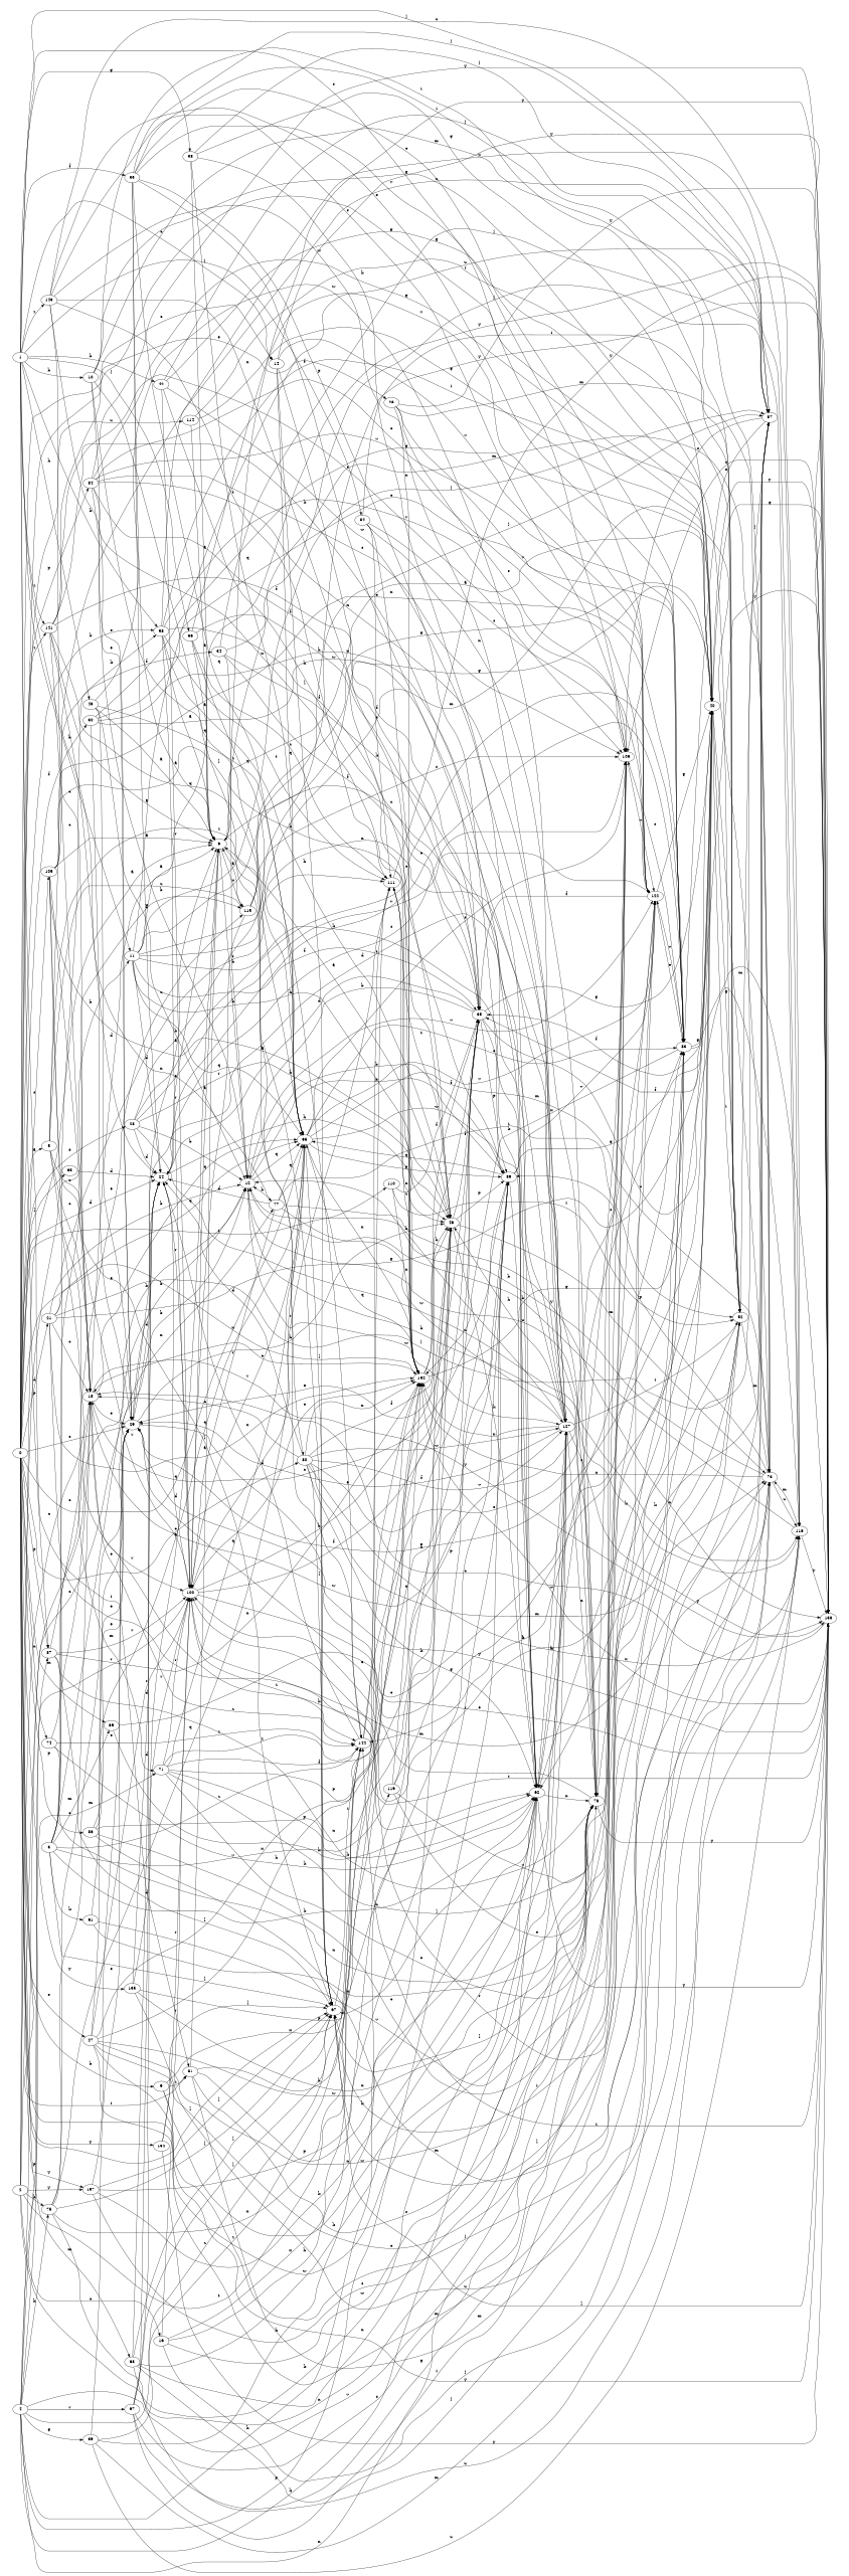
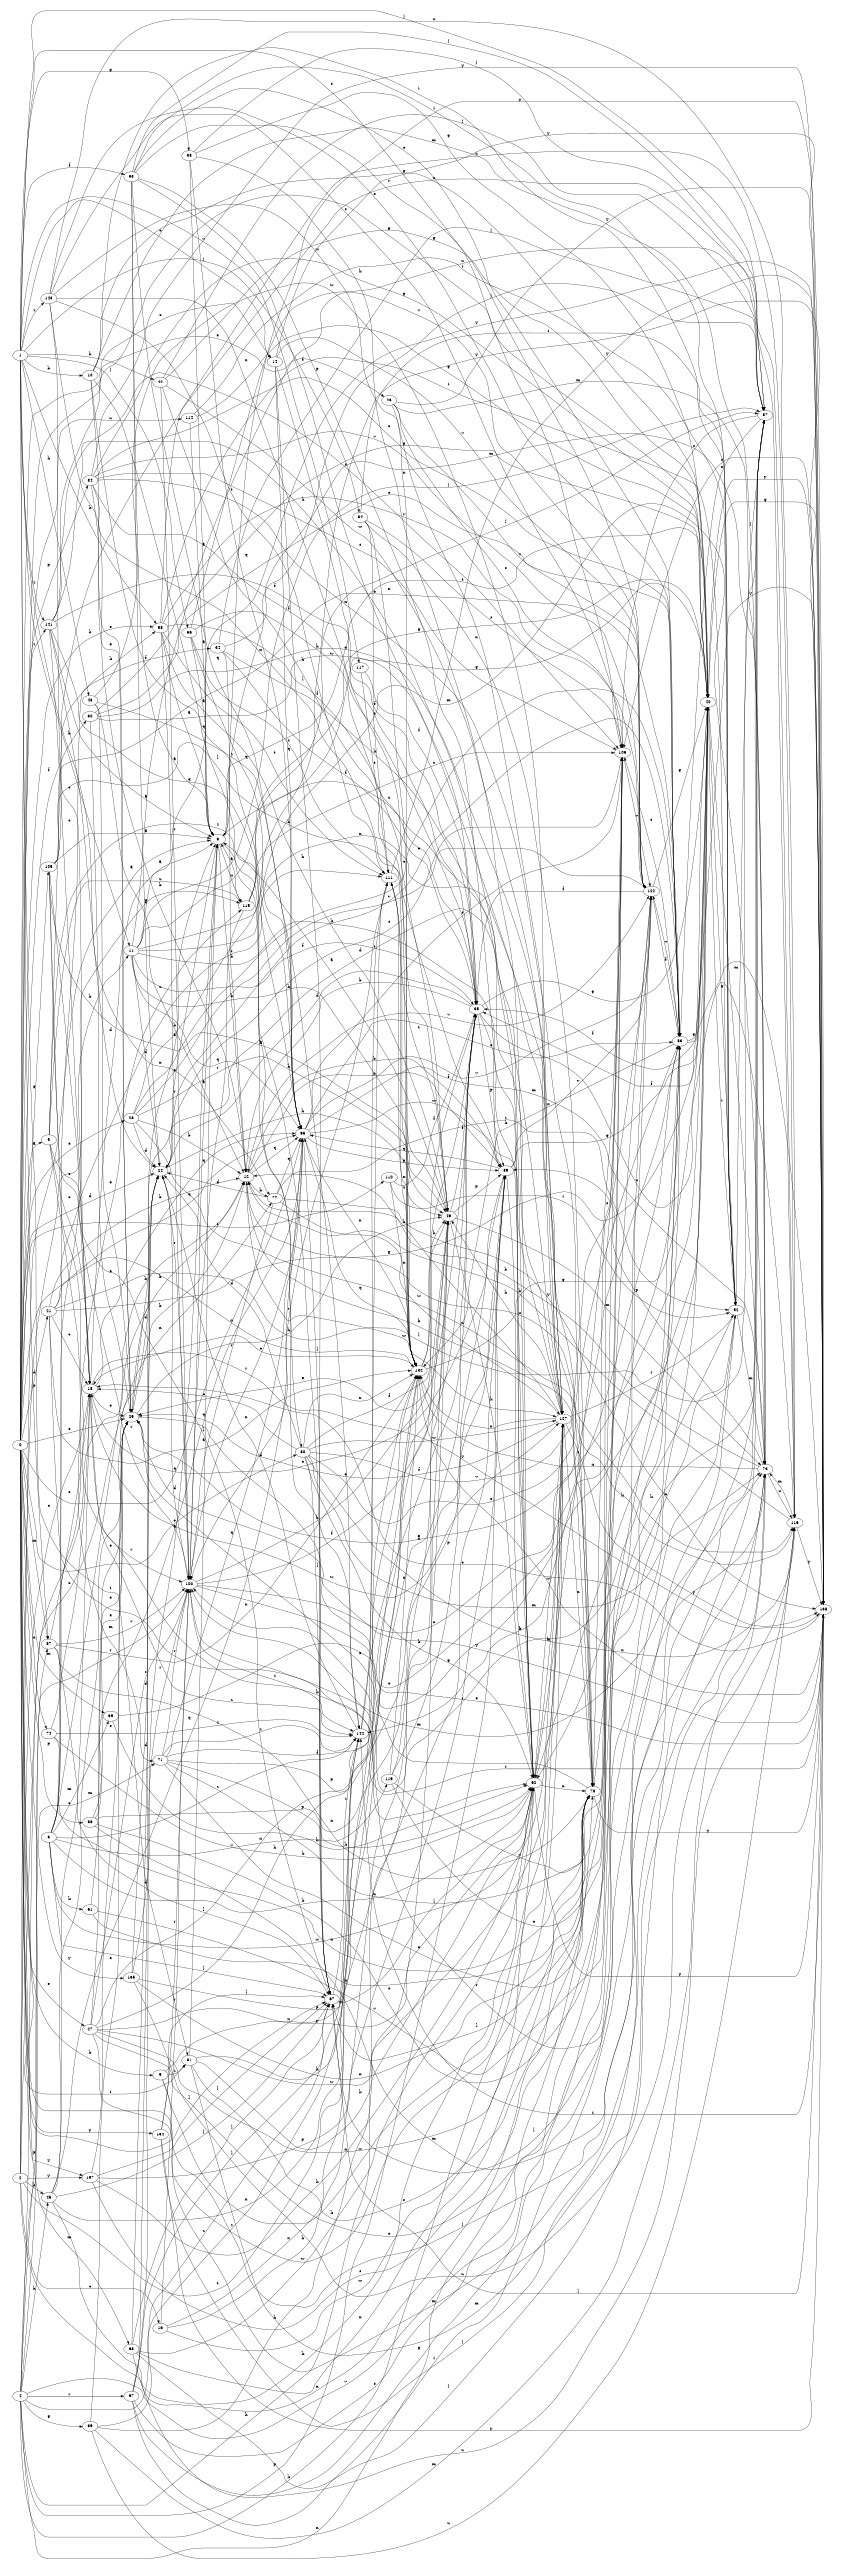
  strict digraph {
    rankdir=LR
    0
    5
    9
    14
    21
    24
    26
    27
    28
    29
    30
    51
    58
-   65
    67
    68
    69
    74
    80
    84
    86
    87
    95
    105
    110
    114
    127
    132
    134
    135
    137
    141
    18
    115
    144
    71
    100
    34
    57
    122
    138
    35
    111
    12
    40
    73
    106
    46
    83
    78
    116
    6
    62
    52
    89
    1
    10
    11
    33
    38
    42
    43
    54
    56
    77
+   117
    143
    2
    16
-   45 [label=75]
+   45
    3
    61
    119
    4
    39
    97
    0 -> 5 [label=a]
    0 -> 9 [label=b]
    0 -> 14 [label=c]
    0 -> 21 [label=d]
    0 -> 24 [label=d]
    0 -> 26 [label=e]
    0 -> 27 [label=e]
    0 -> 28 [label=e]
    0 -> 29 [label=e]
    0 -> 30 [label=f]
    0 -> 51 [label=i]
    0 -> 58 [label=k]
-   0 -> 65 [label=l]
    0 -> 67 [label=l]
    0 -> 68 [label=m]
    0 -> 69 [label=m]
    0 -> 74 [label=n]
    0 -> 80 [label=o]
    0 -> 84 [label=p]
    0 -> 86 [label=p]
-   0 -> 87 [label=p]
+   0 -> 87 [label=m]
    0 -> 95 [label=q]
-   0 -> 105 [label=s]
+   0 -> 105 [label=g]
    0 -> 110 [label=t]
    0 -> 114 [label=u]
    0 -> 127 [label=w]
    0 -> 132 [label=x]
    0 -> 134 [label=y]
    0 -> 135 [label=y]
    0 -> 137 [label=y]
    0 -> 141 [label=z]
    5 -> 18 [label=c]
    5 -> 115 [label=u]
    5 -> 144 [label=z]
    5 -> 71 [label=m]
    5 -> 100 [label=r]
    5 -> 34 [label=f]
    9 -> 51 [label=i]
    9 -> 127 [label=w]
    9 -> 132 [label=x]
    9 -> 57 [label=j]
    14 -> 67 [label=l]
    14 -> 95 [label=q]
    14 -> 122 [label=v]
    14 -> 138 [label=y]
    14 -> 35 [label=f]
    21 -> 95 [label=q]
    21 -> 132 [label=x]
    21 -> 18 [label=c]
    21 -> 57 [label=j]
    21 -> 111 [label=t]
    21 -> 12 [label=b]
    21 -> 40 [label=g]
    21 -> 73 [label=m]
    24 -> 100 [label=r]
    24 -> 106 [label=s]
    24 -> 46 [label=h]
    24 -> 83 [label=o]
    26 -> 132 [label=x]
    26 -> 122 [label=v]
    26 -> 138 [label=y]
    26 -> 73 [label=m]
    26 -> 106 [label=s]
    27 -> 29 [label=e]
    27 -> 127 [label=w]
    27 -> 132 [label=x]
    27 -> 100 [label=r]
-   27 -> 138 [label=y]
+   27 -> 62 [label=y]
    27 -> 73 [label=m]
    27 -> 46 [label=h]
    27 -> 83 [label=o]
    27 -> 78 [label=n]
    28 -> 24 [label=d]
    28 -> 122 [label=v]
    28 -> 138 [label=y]
    28 -> 12 [label=b]
    28 -> 46 [label=h]
    28 -> 83 [label=o]
    28 -> 116 [label=u]
    29 -> 24 [label=d]
    29 -> 138 [label=y]
    29 -> 46 [label=h]
    29 -> 6 [label=a]
    30 -> 29 [label=e]
    30 -> 127 [label=w]
    30 -> 40 [label=g]
    30 -> 83 [label=o]
    30 -> 78 [label=n]
    51 -> 73 [label=m]
    51 -> 106 [label=s]
    51 -> 46 [label=h]
    51 -> 6 [label=a]
    51 -> 62 [label=k]
    58 -> 100 [label=r]
    58 -> 122 [label=v]
    58 -> 35 [label=f]
    58 -> 111 [label=t]
    58 -> 46 [label=h]
    58 -> 116 [label=u]
    58 -> 6 [label=a]
    58 -> 52 [label=i]
-   65 -> 24 [label=d]
    67 -> 144 [label=z]
-   67 -> 52 [label=i]
    68 -> 24 [label=d]
    68 -> 67 [label=l]
    68 -> 57 [label=j]
    68 -> 78 [label=n]
    68 -> 116 [label=u]
    68 -> 62 [label=k]
    69 -> 83 [label=o]
    69 -> 62 [label=k]
    74 -> 18 [label=c]
    74 -> 144 [label=z]
    74 -> 78 [label=n]
    74 -> 62 [label=k]
    80 -> 24 [label=d]
    80 -> 67 [label=l]
    80 -> 127 [label=w]
    80 -> 132 [label=x]
    80 -> 18 [label=c]
    80 -> 122 [label=v]
    80 -> 35 [label=f]
    80 -> 73 [label=m]
    80 -> 83 [label=o]
    80 -> 116 [label=u]
    80 -> 62 [label=k]
    84 -> 29 [label=e]
    84 -> 132 [label=x]
    84 -> 122 [label=v]
    84 -> 138 [label=y]
    84 -> 35 [label=f]
    84 -> 40 [label=g]
    84 -> 106 [label=s]
    84 -> 83 [label=o]
    84 -> 78 [label=n]
    86 -> 29 [label=e]
    86 -> 95 [label=q]
    86 -> 73 [label=m]
    86 -> 83 [label=o]
    86 -> 89 [label=p]
    87 -> 67 [label=l]
    87 -> 132 [label=x]
    87 -> 18 [label=c]
    87 -> 100 [label=r]
    87 -> 78 [label=n]
    95 -> 67 [label=l]
    95 -> 127 [label=w]
    95 -> 132 [label=x]
    95 -> 100 [label=r]
    95 -> 122 [label=v]
    95 -> 73 [label=m]
    95 -> 106 [label=s]
    95 -> 83 [label=o]
    95 -> 89 [label=p]
    105 -> 67 [label=l]
    105 -> 18 [label=c]
    105 -> 100 [label=r]
    105 -> 46 [label=h]
    105 -> 83 [label=o]
    105 -> 116 [label=u]
    105 -> 6 [label=a]
    105 -> 89 [label=b]
    110 -> 132 [label=x]
    110 -> 35 [label=f]
    110 -> 52 [label=i]
    114 -> 40 [label=g]
    114 -> 6 [label=a]
    114 -> 52 [label=i]
    127 -> 24 [label=d]
    127 -> 29 [label=e]
    127 -> 132 [label=x]
    127 -> 138 [label=y]
    127 -> 12 [label=b]
    127 -> 46 [label=h]
    127 -> 78 [label=n]
    127 -> 62 [label=k]
    127 -> 52 [label=i]
    132 -> 95 [label=q]
    132 -> 18 [label=c]
    132 -> 35 [label=f]
    132 -> 111 [label=t]
    132 -> 40 [label=g]
    132 -> 46 [label=h]
    134 -> 67 [label=l]
    134 -> 100 [label=r]
-   16 -> 57 [label=j]
+   134 -> 57 [label=j]
    134 -> 138 [label=y]
    135 -> 24 [label=d]
    135 -> 100 [label=r]
    135 -> 78 [label=n]
    135 -> 116 [label=u]
    135 -> 89 [label=p]
    137 -> 29 [label=e]
    137 -> 67 [label=l]
    137 -> 106 [label=s]
    137 -> 62 [label=k]
    137 -> 89 [label=p]
    141 -> 24 [label=d]
    141 -> 95 [label=q]
    141 -> 18 [label=c]
    141 -> 35 [label=f]
    141 -> 40 [label=g]
    141 -> 106 [label=s]
    141 -> 6 [label=a]
    141 -> 62 [label=k]
    18 -> 29 [label=e]
    18 -> 95 [label=q]
    18 -> 127 [label=w]
    18 -> 144 [label=z]
    18 -> 138 [label=y]
    18 -> 6 [label=a]
    18 -> 62 [label=k]
    115 -> 100 [label=r]
    115 -> 57 [label=j]
    115 -> 40 [label=g]
    115 -> 106 [label=s]
    115 -> 6 [label=a]
    144 -> 24 [label=d]
    144 -> 35 [label=f]
    144 -> 111 [label=t]
    71 -> 95 [label=q]
    71 -> 144 [label=z]
    71 -> 100 [label=r]
    71 -> 35 [label=f]
    71 -> 83 [label=o]
    71 -> 78 [label=n]
    71 -> 62 [label=k]
    71 -> 89 [label=p]
    100 -> 24 [label=d]
    100 -> 144 [label=z]
    100 -> 35 [label=f]
    100 -> 40 [label=g]
    100 -> 46 [label=h]
-   100 -> 132 [label=o]
+   100 -> 83 [label=o]
    100 -> 6 [label=a]
    34 -> 57 [label=j]
    34 -> 35 [label=f]
    34 -> 12 [label=b]
    34 -> 73 [label=m]
    34 -> 62 [label=k]
    57 -> 106 [label=s]
    57 -> 83 [label=o]
    57 -> 62 [label=k]
    122 -> 35 [label=f]
    122 -> 40 [label=g]
-   122 -> 83 [label=o]
+   122 -> 83 [label=f]
    138 -> 29 [label=e]
    138 -> 67 [label=l]
    138 -> 132 [label=x]
    138 -> 18 [label=c]
    138 -> 144 [label=z]
    138 -> 100 [label=r]
    138 -> 35 [label=f]
    138 -> 40 [label=g]
    138 -> 106 [label=s]
    35 -> 24 [label=d]
    35 -> 29 [label=e]
    35 -> 12 [label=b]
    35 -> 40 [label=g]
    35 -> 116 [label=u]
    35 -> 62 [label=k]
    35 -> 89 [label=p]
    111 -> 132 [label=x]
    111 -> 100 [label=r]
    111 -> 138 [label=y]
    12 -> 95 [label=q]
    12 -> 127 [label=w]
    12 -> 122 [label=v]
    12 -> 116 [label=u]
    12 -> 89 [label=p]
    40 -> 29 [label=e]
    40 -> 138 [label=y]
    40 -> 35 [label=f]
    40 -> 73 [label=m]
-   40 -> 6 [label=a]
+   40 -> 6 [label=t]
    40 -> 62 [label=k]
    40 -> 52 [label=i]
    73 -> 132 [label=x]
    73 -> 100 [label=r]
    73 -> 12 [label=b]
    73 -> 116 [label=u]
    73 -> 89 [label=p]
    106 -> 67 [label=l]
    106 -> 122 [label=v]
    46 -> 35 [label=f]
    46 -> 111 [label=t]
    46 -> 73 [label=m]
    46 -> 6 [label=a]
    46 -> 62 [label=k]
    46 -> 89 [label=p]
    83 -> 132 [label=x]
    83 -> 144 [label=z]
    83 -> 122 [label=v]
    83 -> 138 [label=y]
    83 -> 40 [label=g]
    83 -> 106 [label=s]
    78 -> 29 [label=e]
    78 -> 138 [label=y]
    78 -> 12 [label=b]
    78 -> 106 [label=s]
    116 -> 138 [label=y]
    116 -> 12 [label=b]
    116 -> 73 [label=m]
    6 -> 29 [label=e]
    6 -> 80 [label=o]
    6 -> 127 [label=u]
    6 -> 115 [label=u]
    6 -> 57 [label=j]
    6 -> 138 [label=y]
    6 -> 12 [label=b]
    62 -> 67 [label=l]
    62 -> 127 [label=w]
    62 -> 138 [label=y]
    62 -> 106 [label=s]
    62 -> 78 [label=n]
    52 -> 67 [label=l]
    52 -> 100 [label=r]
    52 -> 57 [label=j]
    52 -> 40 [label=g]
    52 -> 73 [label=m]
    52 -> 78 [label=n]
    89 -> 95 [label=q]
    89 -> 18 [label=c]
    89 -> 122 [label=v]
    89 -> 12 [label=b]
    89 -> 40 [label=g]
    89 -> 62 [label=k]
    1 -> 14 [label=c]
    1 -> 51 [label=i]
    1 -> 58 [label=k]
    1 -> 87 [label=p]
    1 -> 141 [label=z]
    1 -> 57 [label=j]
    1 -> 106 [label=s]
    1 -> 10 [label=b]
    1 -> 11 [label=b]
    1 -> 33 [label=f]
    1 -> 38 [label=g]
    1 -> 42 [label=h]
    1 -> 43 [label=h]
    1 -> 54 [label=j]
    1 -> 56 [label=j]
    1 -> 77 [label=n]
+   1 -> 117 [label=v]
    1 -> 143 [label=z]
    10 -> 29 [label=e]
    10 -> 67 [label=l]
    10 -> 95 [label=q]
    10 -> 40 [label=g]
    10 -> 73 [label=m]
    10 -> 52 [label=i]
    11 -> 24 [label=d]
    11 -> 95 [label=q]
    11 -> 57 [label=j]
    11 -> 138 [label=y]
    11 -> 35 [label=f]
    11 -> 40 [label=g]
    11 -> 73 [label=m]
    11 -> 46 [label=h]
    11 -> 78 [label=n]
    11 -> 116 [label=u]
    11 -> 62 [label=k]
    33 -> 24 [label=d]
    33 -> 95 [label=q]
    33 -> 57 [label=j]
    33 -> 122 [label=v]
    33 -> 35 [label=f]
    33 -> 83 [label=o]
    33 -> 6 [label=a]
    33 -> 52 [label=i]
    33 -> 89 [label=p]
    38 -> 95 [label=q]
    38 -> 57 [label=j]
    38 -> 40 [label=g]
    38 -> 6 [label=a]
    38 -> 62 [label=k]
    42 -> 127 [label=w]
    42 -> 100 [label=r]
    42 -> 57 [label=j]
    42 -> 40 [label=g]
    42 -> 46 [label=h]
    43 -> 29 [label=e]
    43 -> 127 [label=w]
    43 -> 144 [label=z]
    43 -> 12 [label=b]
-   43 -> 6 [label=a]
    54 -> 132 [label=x]
    54 -> 111 [label=t]
    54 -> 106 [label=s]
    54 -> 78 [label=n]
    54 -> 52 [label=i]
    56 -> 95 [label=q]
    56 -> 122 [label=v]
    56 -> 111 [label=t]
    56 -> 46 [label=h]
    56 -> 6 [label=a]
    77 -> 24 [label=d]
    77 -> 95 [label=q]
    77 -> 127 [label=w]
    77 -> 100 [label=r]
    77 -> 138 [label=y]
-   77 -> 12 [label=b]
+   12 -> 77 [label=b]
    77 -> 52 [label=i]
+   117 -> 35 [label=f]
+   117 -> 111 [label=t]
    143 -> 127 [label=w]
    143 -> 132 [label=x]
    143 -> 18 [label=c]
    143 -> 111 [label=t]
    143 -> 12 [label=b]
    143 -> 106 [label=s]
    143 -> 83 [label=o]
    143 -> 116 [label=u]
    2 -> 137 [label=y]
    2 -> 18 [label=c]
    2 -> 115 [label=u]
    2 -> 111 [label=t]
    2 -> 78 [label=n]
    2 -> 6 [label=a]
    2 -> 77 [label=n]
    2 -> 16 [label=c]
    2 -> 45 [label=h]
    16 -> 127 [label=w]
    16 -> 132 [label=x]
    16 -> 100 [label=r]
    16 -> 46 [label=h]
    45 -> 67 [label=l]
    45 -> 95 [label=q]
    45 -> 132 [label=x]
    45 -> 18 [label=c]
    45 -> 12 [label=b]
    45 -> 62 [label=k]
    3 -> 58 [label=k]
    3 -> 67 [label=l]
    3 -> 69 [label=m]
+   3 -> 127 [label=w]
    3 -> 115 [label=u]
    3 -> 144 [label=z]
    3 -> 12 [label=b]
    3 -> 62 [label=k]
    3 -> 11 [label=b]
    3 -> 61 [label=k]
    3 -> 119 [label=v]
    61 -> 29 [label=e]
    61 -> 122 [label=v]
    61 -> 78 [label=n]
    119 -> 132 [label=x]
    119 -> 122 [label=v]
    119 -> 46 [label=h]
    119 -> 83 [label=o]
    119 -> 89 [label=p]
    4 -> 87 [label=p]
    4 -> 144 [label=z]
    4 -> 71 [label=m]
    4 -> 100 [label=r]
    4 -> 122 [label=v]
    4 -> 12 [label=b]
    4 -> 46 [label=h]
    4 -> 78 [label=n]
    4 -> 62 [label=k]
    4 -> 89 [label=p]
    4 -> 45 [label=h]
    4 -> 39 [label=g]
    4 -> 97 [label=r]
    39 -> 29 [label=e]
    39 -> 144 [label=z]
    39 -> 73 [label=m]
    39 -> 46 [label=h]
    39 -> 116 [label=u]
    97 -> 24 [label=d]
    97 -> 67 [label=l]
    97 -> 40 [label=g]
    97 -> 106 [label=s]
    97 -> 6 [label=a]
    97 -> 52 [label=i]
  }
